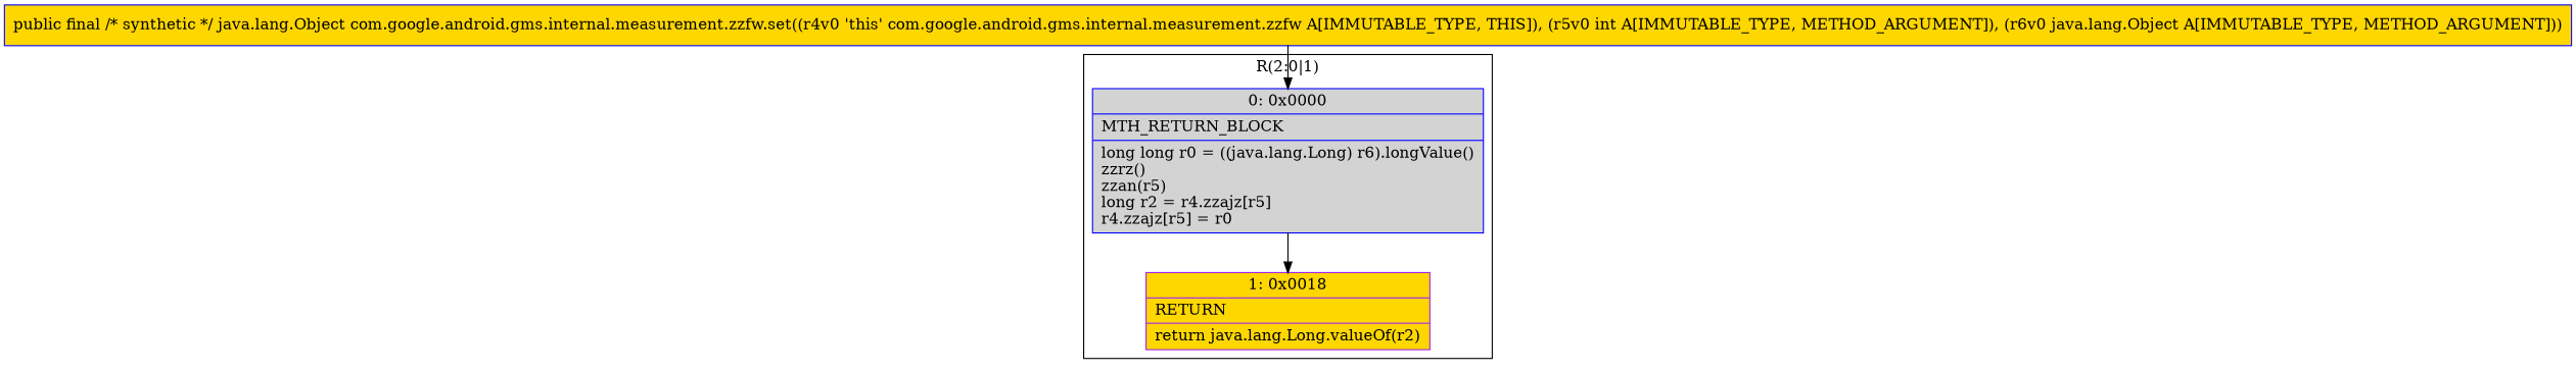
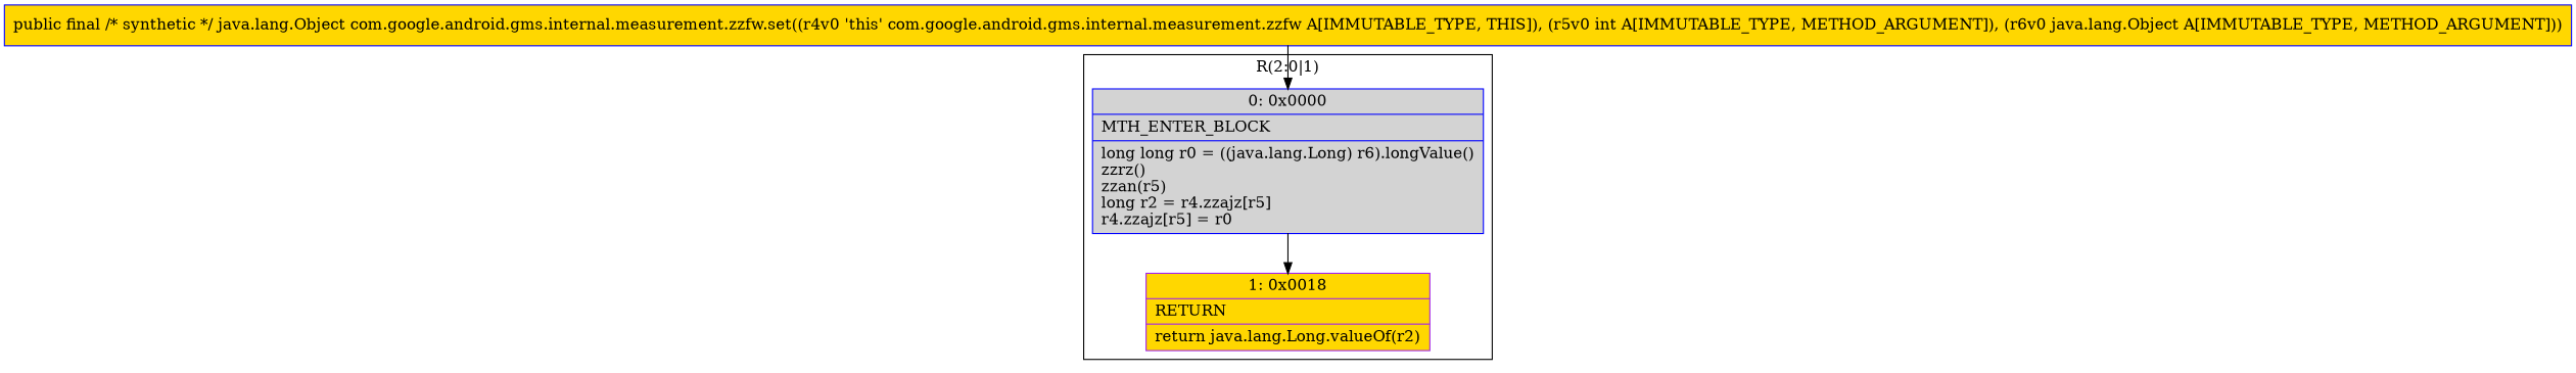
  digraph {
    node [color=blue shape=record style=filled fillcolor=gold]
-   n1 [label="{0\:\ 0x0000|MTH_RETURN_BLOCK\l|long long r0 = ((java.lang.Long) r6).longValue()\lzzrz()\lzzan(r5)\llong r2 = r4.zzajz[r5]\lr4.zzajz[r5] = r0\l}" fillcolor=lightgrey]
+   n1 [label="{0\:\ 0x0000|MTH_ENTER_BLOCK\l|long long r0 = ((java.lang.Long) r6).longValue()\lzzrz()\lzzan(r5)\llong r2 = r4.zzajz[r5]\lr4.zzajz[r5] = r0\l}" fillcolor=lightgrey]
    n2 [color=purple label="{1\:\ 0x0018|RETURN\l|return java.lang.Long.valueOf(r2)\l}"]
    n3 [label="{public final \/* synthetic *\/ java.lang.Object com.google.android.gms.internal.measurement.zzfw.set((r4v0 'this' com.google.android.gms.internal.measurement.zzfw A[IMMUTABLE_TYPE, THIS]), (r5v0 int A[IMMUTABLE_TYPE, METHOD_ARGUMENT]), (r6v0 java.lang.Object A[IMMUTABLE_TYPE, METHOD_ARGUMENT])) }"]
    subgraph cluster_1 {
      label="R(2:0|1)"
      n1
      n2
    }
    n1 -> n2
    n3 -> n1
  }
